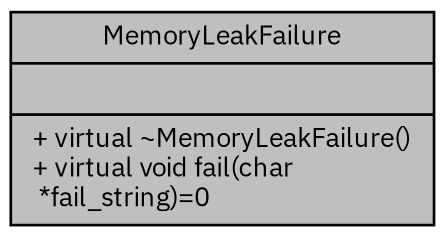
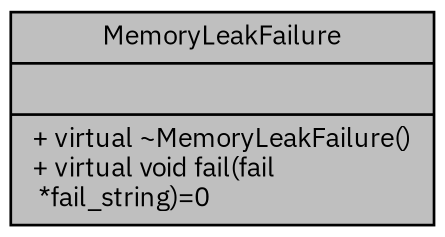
  digraph {
    fontname="IBM Plex Sans"
-   n1 [color=black fillcolor=grey75 fontcolor=black fontname="IBM Plex Sans" fontsize=10 height=0.2 label="{MemoryLeakFailure\n||+ virtual ~MemoryLeakFailure()\l+ virtual void fail(char\l *fail_string)=0\l}" shape=record style=filled width=0.4]
+   n1 [color=black fillcolor=grey75 fontcolor=black fontname="IBM Plex Sans" fontsize=10 height=0.2 label="{MemoryLeakFailure\n||+ virtual ~MemoryLeakFailure()\l+ virtual void fail(fail\l *fail_string)=0\l}" shape=record style=filled width=0.4]
  }
